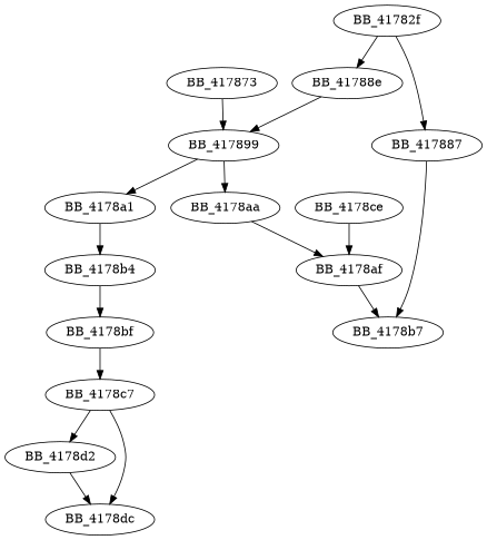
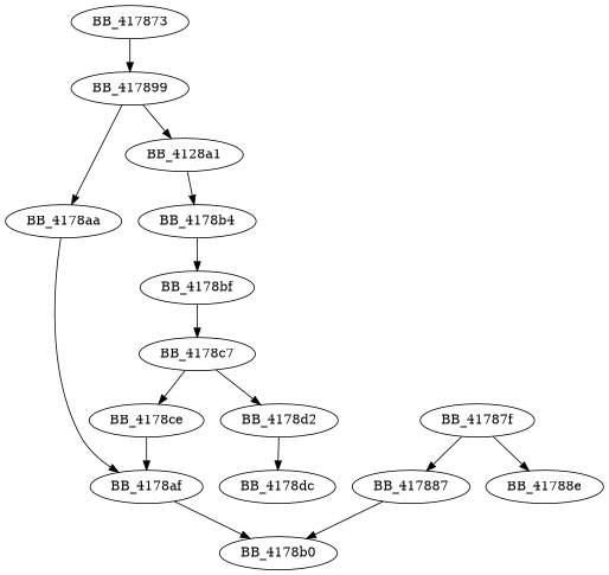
  digraph {
    BB_417873
    BB_417899
-   BB_41787f [label=BB_41782f]
+   BB_41787f
    BB_417887
    BB_41788e
-   BB_4178b0 [label=BB_4178b7]
-   BB_4178a1
+   BB_4178b0
+   BB_4178a1 [label=BB_4128a1]
    BB_4178aa
    BB_4178b4
    BB_4178bf
    BB_4178c7
    BB_4178af
    BB_4178ce
    BB_4178d2
    BB_4178dc
    BB_417873 -> BB_417899
    BB_417899 -> BB_4178a1
    BB_417899 -> BB_4178aa
    BB_41787f -> BB_417887
    BB_41787f -> BB_41788e
    BB_417887 -> BB_4178b0
-   BB_41788e -> BB_417899
    BB_4178a1 -> BB_4178b4
    BB_4178aa -> BB_4178af
    BB_4178b4 -> BB_4178bf
    BB_4178bf -> BB_4178c7
-   BB_4178c7 -> BB_4178dc
+   BB_4178c7 -> BB_4178ce
    BB_4178c7 -> BB_4178d2
    BB_4178af -> BB_4178b0
    BB_4178ce -> BB_4178af
    BB_4178d2 -> BB_4178dc
  }
